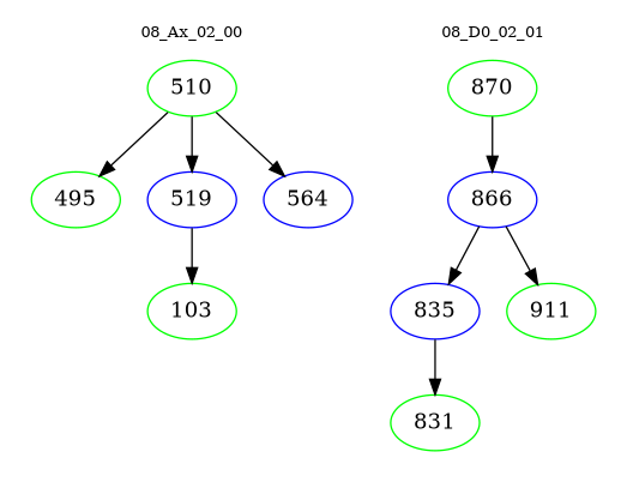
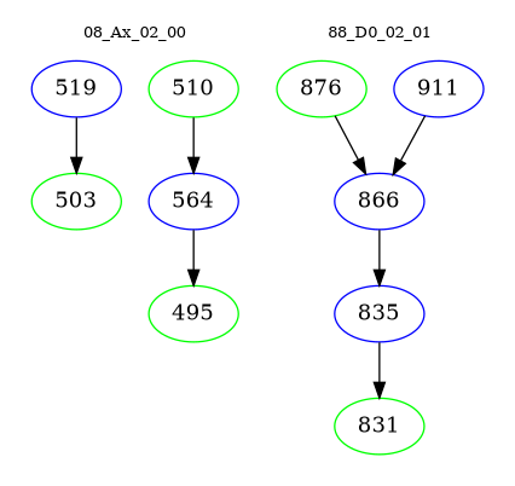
  digraph {
    node [color=green]
    edge [color=black]
    n1 [label=510]
    n2 [label=495]
    n3 [color=blue label=519]
    n4 [color=blue label=564]
-   n5 [label=103]
+   n5 [label=503]
    n6 [color=blue label=866]
    n7 [color=blue label=835]
-   n8 [label=911]
-   n9 [label=870]
+   n8 [color=blue label=911]
+   n9 [label=876]
    n10 [label=831]
    subgraph cluster_1 {
      color=white
      fontsize=10
      label="08_Ax_02_00"
      n1
      n2
      n3
      n4
      n5
    }
    subgraph cluster_2 {
      color=white
      fontsize=10
-     label="08_D0_02_01"
+     label="88_D0_02_01"
      n6
      n7
      n8
      n9
      n10
    }
-   n1 -> n2
-   n1 -> n3
+   n4 -> n2
    n1 -> n4
    n3 -> n5
    n6 -> n7
-   n6 -> n8
+   n8 -> n6
    n7 -> n10
    n9 -> n6
  }
